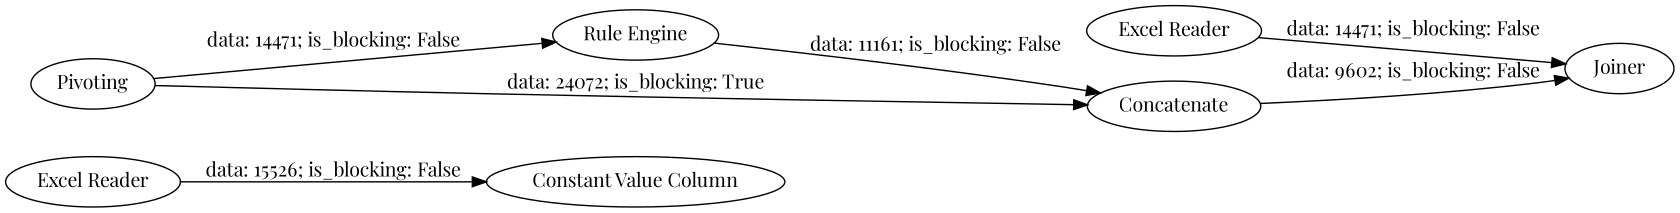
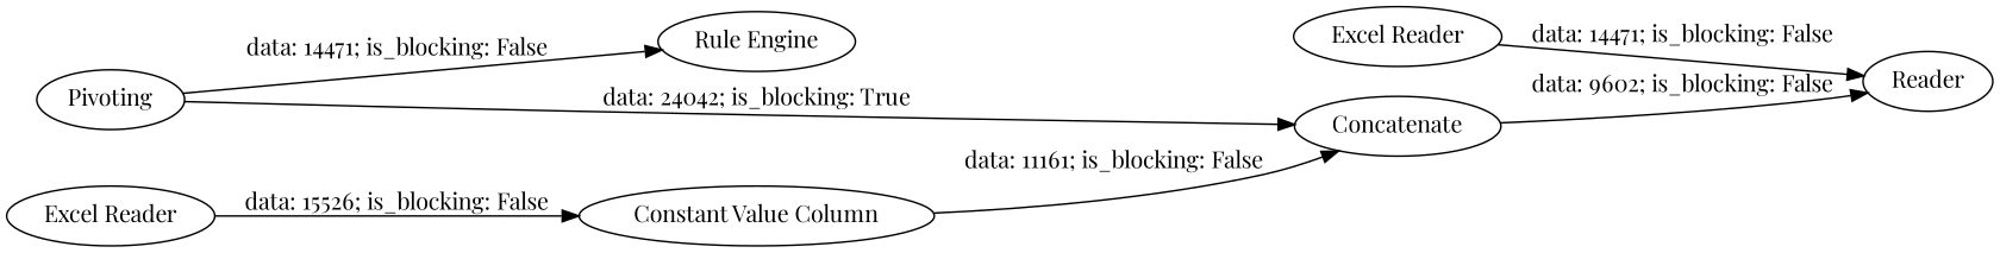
  digraph {
    fontname="Playfair Display"
    rankdir=LR
    node [fontname="Playfair Display"]
    edge [fontname="Playfair Display"]
    n1 [label="Rule Engine"]
    n2 [label=Concatenate]
-   n3 [label=Joiner]
+   n3 [label=Reader]
    n4 [label=Pivoting]
    n5 [label="Constant Value Column"]
    n6 [label="Excel Reader"]
    n7 [label="Excel Reader"]
-   n1 -> n2 [label="data: 11161; is_blocking: False"]
+   n5 -> n2 [label="data: 11161; is_blocking: False"]
    n2 -> n3 [label="data: 9602; is_blocking: False"]
    n4 -> n1 [label="data: 14471; is_blocking: False"]
-   n4 -> n2 [label="data: 24072; is_blocking: True"]
+   n4 -> n2 [label="data: 24042; is_blocking: True"]
    n6 -> n3 [label="data: 14471; is_blocking: False"]
    n7 -> n5 [label="data: 15526; is_blocking: False"]
  }
